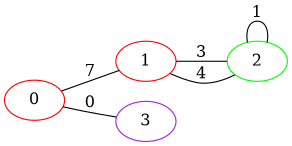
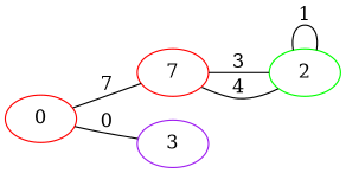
  graph {
    rankdir=LR
    node [color=red weight=1]
    0
-   1
+   1 [label=7]
    3 [color=purple weight=4]
    2 [color=green weight=2]
    0 -- 1 [label=7]
    0 -- 3 [label=0]
    1 -- 2 [label=3]
    1 -- 2 [label=4]
    2 -- 2 [label=1]
  }
